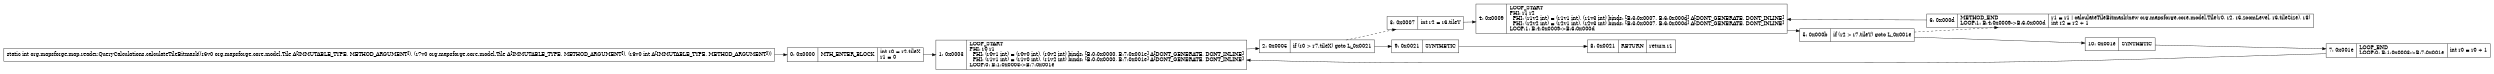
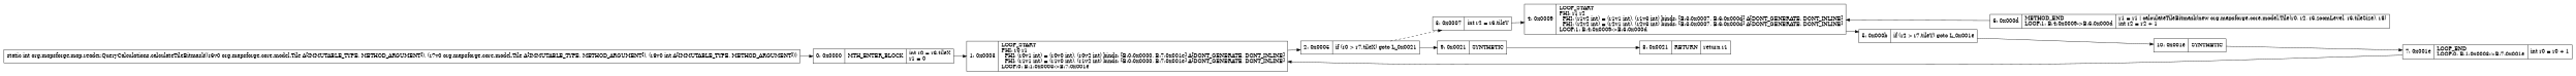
  digraph {
    rankdir=LR
    node [shape=record]
-   n1 [label="{0\:\ 0x0000|MTH_ENTER_BLOCK\l|int r0 = r2.tileX\lr1 = 0\l}"]
+   n1 [label="{0\:\ 0x0000|MTH_ENTER_BLOCK\l|int r0 = r6.tileX\lr1 = 0\l}"]
    n2 [label="{1\:\ 0x0003|LOOP_START\lPHI: r0 r1 \l  PHI: (r0v1 int) = (r0v0 int), (r0v2 int) binds: [B:0:0x0000, B:7:0x001e] A[DONT_GENERATE, DONT_INLINE]\l  PHI: (r1v1 int) = (r1v0 int), (r1v2 int) binds: [B:0:0x0000, B:7:0x001e] A[DONT_GENERATE, DONT_INLINE]\lLOOP:0: B:1:0x0003\-\>B:7:0x001e\l}"]
    n3 [label="{2\:\ 0x0005|if (r0 \> r7.tileX) goto L_0x0021\l}"]
    n4 [label="{3\:\ 0x0007|int r2 = r6.tileY\l}"]
    n5 [label="{9\:\ 0x0021|SYNTHETIC\l}"]
    n6 [label="{4\:\ 0x0009|LOOP_START\lPHI: r1 r2 \l  PHI: (r1v2 int) = (r1v1 int), (r1v3 int) binds: [B:3:0x0007, B:6:0x000d] A[DONT_GENERATE, DONT_INLINE]\l  PHI: (r2v2 int) = (r2v1 int), (r2v3 int) binds: [B:3:0x0007, B:6:0x000d] A[DONT_GENERATE, DONT_INLINE]\lLOOP:1: B:4:0x0009\-\>B:6:0x000d\l}"]
    n7 [label="{8\:\ 0x0021|RETURN\l|return r1\l}"]
    n8 [label="{5\:\ 0x000b|if (r2 \> r7.tileY) goto L_0x001e\l}"]
    n9 [label="{6\:\ 0x000d|METHOD_END\lLOOP:1: B:4:0x0009\-\>B:6:0x000d\l|r1 = r1 \| calculateTileBitmask(new org.mapsforge.core.model.Tile(r0, r2, r6.zoomLevel, r6.tileSize), r8)\lint r2 = r2 + 1\l}"]
    n10 [label="{10\:\ 0x001e|SYNTHETIC\l}"]
    n11 [label="{7\:\ 0x001e|LOOP_END\lLOOP:0: B:1:0x0003\-\>B:7:0x001e\l|int r0 = r0 + 1\l}"]
    n12 [label="{static int org.mapsforge.map.reader.QueryCalculations.calculateTileBitmask((r6v0 org.mapsforge.core.model.Tile A[IMMUTABLE_TYPE, METHOD_ARGUMENT]), (r7v0 org.mapsforge.core.model.Tile A[IMMUTABLE_TYPE, METHOD_ARGUMENT]), (r8v0 int A[IMMUTABLE_TYPE, METHOD_ARGUMENT])) }"]
    n1 -> n2
    n2 -> n3
    n3 -> n4 [style=dashed]
    n3 -> n5
    n4 -> n6
    n5 -> n7
    n6 -> n8
-   n8 -> n9 [style=dashed]
    n8 -> n10
    n9 -> n6
    n10 -> n11
    n11 -> n2
    n12 -> n1
  }
